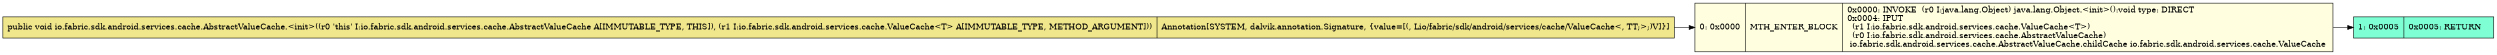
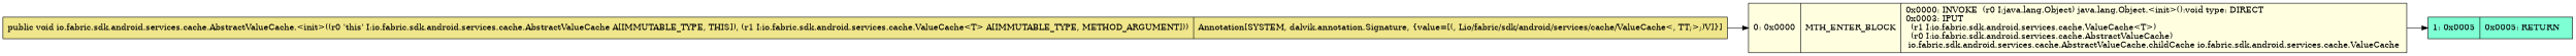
  digraph {
    rankdir=LR
    node [shape=record style=filled]
    edge [style=solid]
-   n1 [label="{0\:\ 0x0000|MTH_ENTER_BLOCK\l|0x0000: INVOKE  (r0 I:java.lang.Object) java.lang.Object.\<init\>():void type: DIRECT \l0x0004: IPUT  \l  (r1 I:io.fabric.sdk.android.services.cache.ValueCache\<T\>)\l  (r0 I:io.fabric.sdk.android.services.cache.AbstractValueCache)\l io.fabric.sdk.android.services.cache.AbstractValueCache.childCache io.fabric.sdk.android.services.cache.ValueCache \l}" fillcolor=lightyellow]
+   n1 [label="{0\:\ 0x0000|MTH_ENTER_BLOCK\l|0x0000: INVOKE  (r0 I:java.lang.Object) java.lang.Object.\<init\>():void type: DIRECT \l0x0003: IPUT  \l  (r1 I:io.fabric.sdk.android.services.cache.ValueCache\<T\>)\l  (r0 I:io.fabric.sdk.android.services.cache.AbstractValueCache)\l io.fabric.sdk.android.services.cache.AbstractValueCache.childCache io.fabric.sdk.android.services.cache.ValueCache \l}" fillcolor=lightyellow]
    n2 [label="{1\:\ 0x0005|0x0005: RETURN   \l}" fillcolor=aquamarine]
    n3 [label="{public void io.fabric.sdk.android.services.cache.AbstractValueCache.\<init\>((r0 'this' I:io.fabric.sdk.android.services.cache.AbstractValueCache A[IMMUTABLE_TYPE, THIS]), (r1 I:io.fabric.sdk.android.services.cache.ValueCache\<T\> A[IMMUTABLE_TYPE, METHOD_ARGUMENT]))  | Annotation[SYSTEM, dalvik.annotation.Signature, \{value=[(, Lio\/fabric\/sdk\/android\/services\/cache\/ValueCache\<, TT;\>;)V]\}]\l}" fillcolor=khaki]
    n1 -> n2
    n3 -> n1
  }
